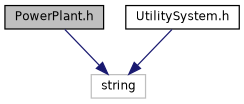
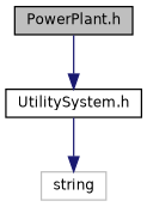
  digraph {
    node [color=black fillcolor=white fontname=Helvetica fontsize=10 shape=record style=filled]
    edge [color=midnightblue fontname=Helvetica fontsize=10 labelfontname=Helvetica labelfontsize=10 style=solid]
    n1 [fillcolor=grey75 fontcolor=black height=0.2 label="PowerPlant.h" width=0.4]
    n2 [height=0.2 label="UtilitySystem.h" width=0.4]
    n3 [color=grey75 height=0.2 label=string width=0.4]
-   n1 -> n3
+   n1 -> n2
    n2 -> n3
  }
